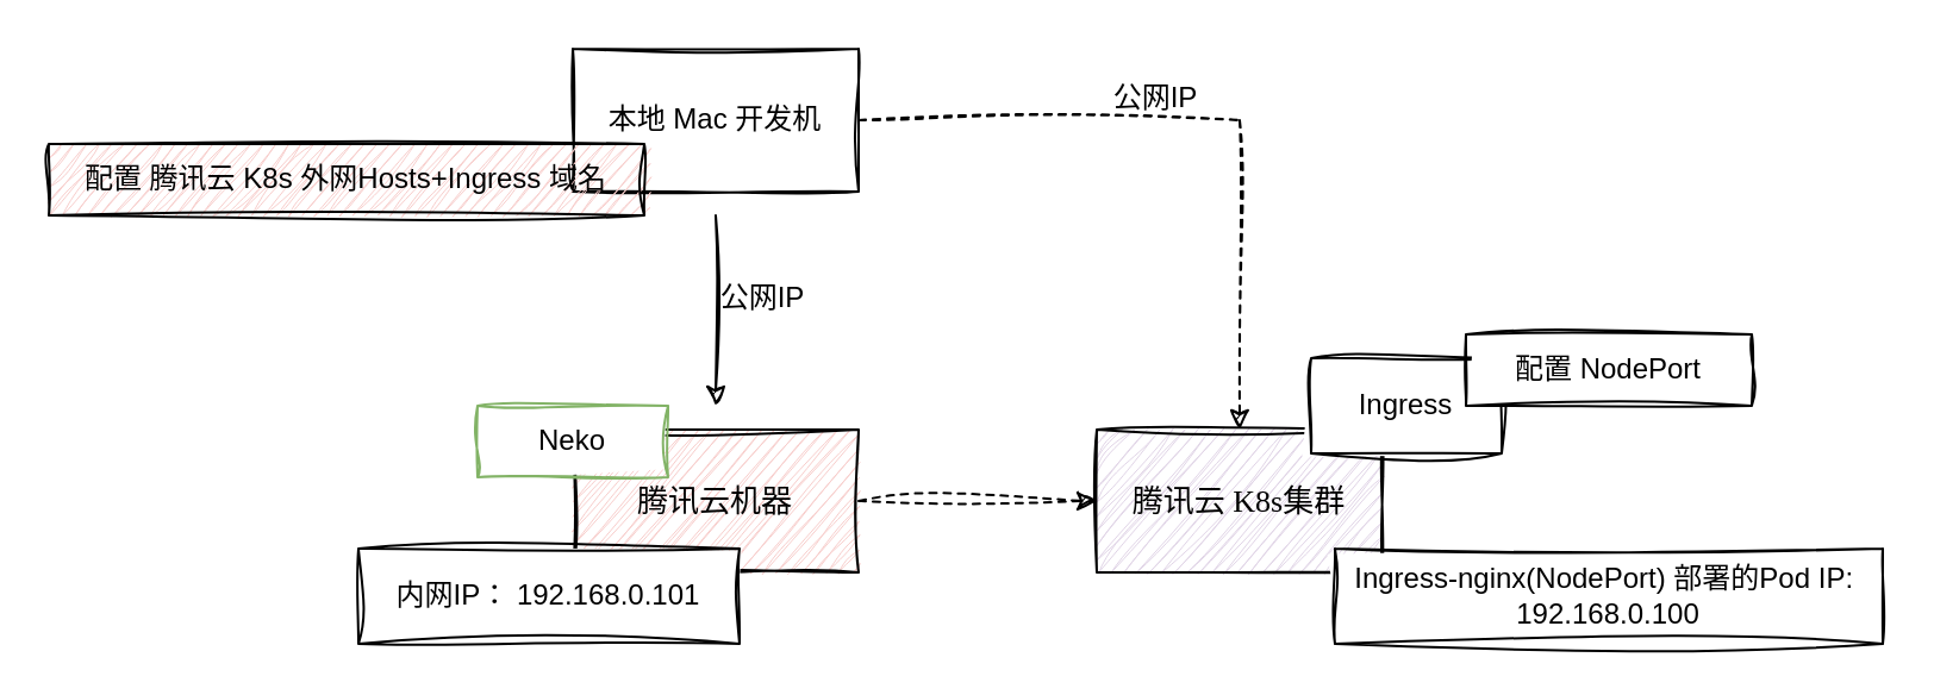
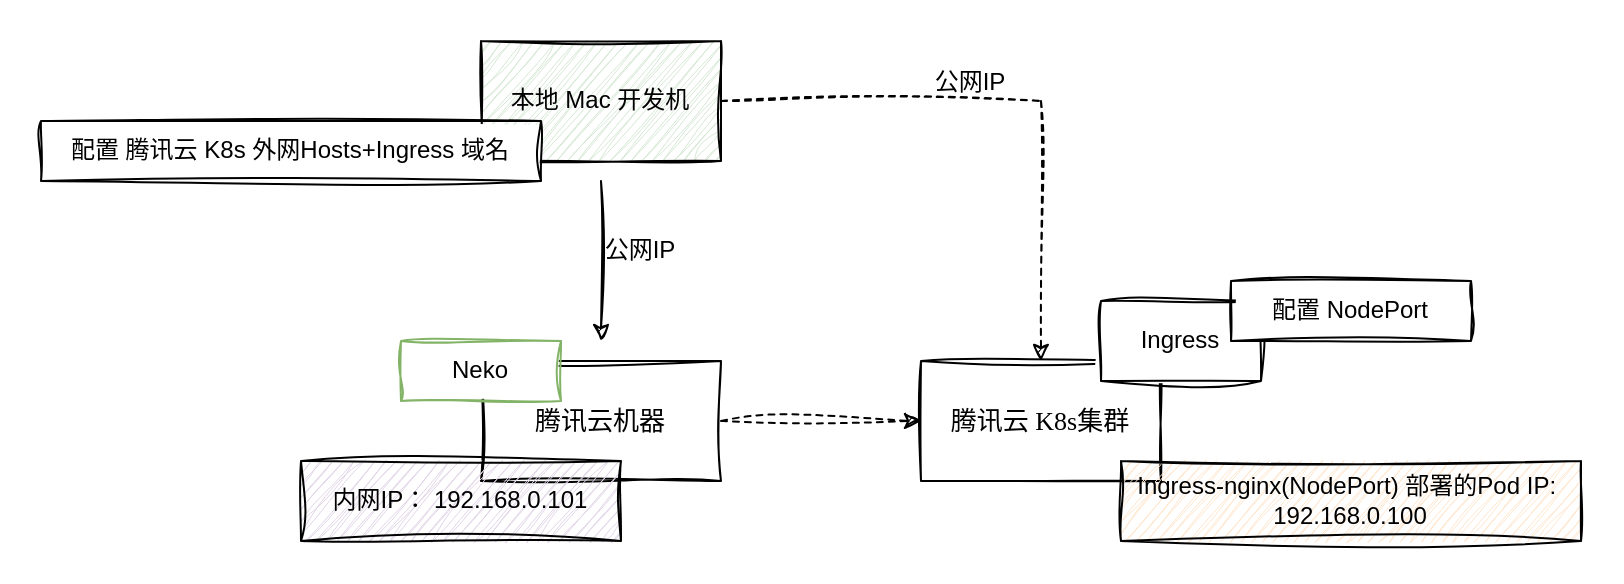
  <mxCell id="0" />
  <mxCell id="1" parent="0" />
  <mxCell id="2" style="edgeStyle=orthogonalEdgeStyle;rounded=0;orthogonalLoop=1;jettySize=auto;html=1;entryX=0;entryY=0.5;entryDx=0;entryDy=0;sketch=1;curveFitting=1;jiggle=2;dashed=1;" edge="1" parent="1" source="3" target="4"><mxGeometry relative="1" as="geometry" /></mxCell>
- <mxCell id="3" value="腾讯云机器" style="rounded=0;whiteSpace=wrap;html=1;fontFamily=Comic Sans MS;fontSize=13;sketch=1;curveFitting=1;jiggle=2;fillColor=#f8cecc;" vertex="1" parent="1"><mxGeometry x="240" y="180" width="120" height="60" as="geometry" /></mxCell>
- <mxCell id="4" value="腾讯云 K8s集群" style="rounded=0;whiteSpace=wrap;html=1;fontFamily=Comic Sans MS;fontSize=13;sketch=1;curveFitting=1;jiggle=2;fillColor=#e1d5e7;" vertex="1" parent="1"><mxGeometry x="460" y="180" width="120" height="60" as="geometry" /></mxCell>
+ <mxCell id="3" value="腾讯云机器" style="rounded=0;whiteSpace=wrap;html=1;fontFamily=Comic Sans MS;fontSize=13;sketch=1;curveFitting=1;jiggle=2;" vertex="1" parent="1"><mxGeometry x="240" y="180" width="120" height="60" as="geometry" /></mxCell>
+ <mxCell id="4" value="腾讯云 K8s集群" style="rounded=0;whiteSpace=wrap;html=1;fontFamily=Comic Sans MS;fontSize=13;sketch=1;curveFitting=1;jiggle=2;" vertex="1" parent="1"><mxGeometry x="460" y="180" width="120" height="60" as="geometry" /></mxCell>
  <mxCell id="5" value="Neko" style="rounded=0;whiteSpace=wrap;html=1;fillColor=default;strokeColor=#82b366;sketch=1;curveFitting=1;jiggle=2;" vertex="1" parent="1"><mxGeometry x="200" y="170" width="80" height="30" as="geometry" /></mxCell>
  <mxCell id="6" value="" style="endArrow=classic;html=1;rounded=0;sketch=1;curveFitting=1;jiggle=2;" edge="1" parent="1"><mxGeometry width="50" height="50" relative="1" as="geometry"><mxPoint x="300" y="90" as="sourcePoint" /><mxPoint x="300" y="170" as="targetPoint" /></mxGeometry></mxCell>
  <mxCell id="7" style="edgeStyle=orthogonalEdgeStyle;rounded=0;orthogonalLoop=1;jettySize=auto;html=1;entryX=0.5;entryY=0;entryDx=0;entryDy=0;sketch=1;curveFitting=1;jiggle=2;dashed=1;" edge="1" parent="1" source="8" target="4"><mxGeometry relative="1" as="geometry" /></mxCell>
- <mxCell id="8" value="本地 Mac 开发机" style="rounded=0;whiteSpace=wrap;html=1;sketch=1;curveFitting=1;jiggle=2;" vertex="1" parent="1"><mxGeometry x="240" y="20" width="120" height="60" as="geometry" /></mxCell>
+ <mxCell id="8" value="本地 Mac 开发机" style="rounded=0;whiteSpace=wrap;html=1;sketch=1;curveFitting=1;jiggle=2;fillColor=#d5e8d4;" vertex="1" parent="1"><mxGeometry x="240" y="20" width="120" height="60" as="geometry" /></mxCell>
  <mxCell id="9" value="Ingress" style="rounded=0;whiteSpace=wrap;html=1;sketch=1;curveFitting=1;jiggle=2;" vertex="1" parent="1"><mxGeometry x="550" y="150" width="80" height="40" as="geometry" /></mxCell>
  <mxCell id="10" value="公网IP" style="text;html=1;strokeColor=none;fillColor=none;align=center;verticalAlign=middle;whiteSpace=wrap;rounded=0;sketch=1;curveFitting=1;jiggle=2;" vertex="1" parent="1"><mxGeometry x="455" y="26" width="60" height="30" as="geometry" /></mxCell>
- <mxCell id="11" value="配置 腾讯云 K8s 外网Hosts+Ingress 域名" style="rounded=0;whiteSpace=wrap;html=1;sketch=1;curveFitting=1;jiggle=2;fillColor=#f8cecc;" vertex="1" parent="1"><mxGeometry x="20" y="60" width="250" height="30" as="geometry" /></mxCell>
- <mxCell id="12" value="Ingress-nginx(NodePort) 部署的Pod IP:&amp;nbsp; 192.168.0.100" style="rounded=0;whiteSpace=wrap;html=1;sketch=1;curveFitting=1;jiggle=2;" vertex="1" parent="1"><mxGeometry x="560" y="230" width="230" height="40" as="geometry" /></mxCell>
- <mxCell id="13" value="内网IP： 192.168.0.101" style="rounded=0;whiteSpace=wrap;html=1;sketch=1;curveFitting=1;jiggle=2;" vertex="1" parent="1"><mxGeometry x="150" y="230" width="160" height="40" as="geometry" /></mxCell>
+ <mxCell id="11" value="配置 腾讯云 K8s 外网Hosts+Ingress 域名" style="rounded=0;whiteSpace=wrap;html=1;sketch=1;curveFitting=1;jiggle=2;" vertex="1" parent="1"><mxGeometry x="20" y="60" width="250" height="30" as="geometry" /></mxCell>
+ <mxCell id="12" value="Ingress-nginx(NodePort) 部署的Pod IP:&amp;nbsp; 192.168.0.100" style="rounded=0;whiteSpace=wrap;html=1;sketch=1;curveFitting=1;jiggle=2;fillColor=#ffe6cc;" vertex="1" parent="1"><mxGeometry x="560" y="230" width="230" height="40" as="geometry" /></mxCell>
+ <mxCell id="13" value="内网IP： 192.168.0.101" style="rounded=0;whiteSpace=wrap;html=1;sketch=1;curveFitting=1;jiggle=2;fillColor=#e1d5e7;" vertex="1" parent="1"><mxGeometry x="150" y="230" width="160" height="40" as="geometry" /></mxCell>
  <mxCell id="14" value="配置 NodePort" style="rounded=0;whiteSpace=wrap;html=1;sketch=1;curveFitting=1;jiggle=2;" vertex="1" parent="1"><mxGeometry x="615" y="140" width="120" height="30" as="geometry" /></mxCell>
  <mxCell id="15" value="公网IP" style="text;html=1;strokeColor=none;fillColor=none;align=center;verticalAlign=middle;whiteSpace=wrap;rounded=0;sketch=1;curveFitting=1;jiggle=2;" vertex="1" parent="1"><mxGeometry x="290" y="110" width="60" height="30" as="geometry" /></mxCell>
